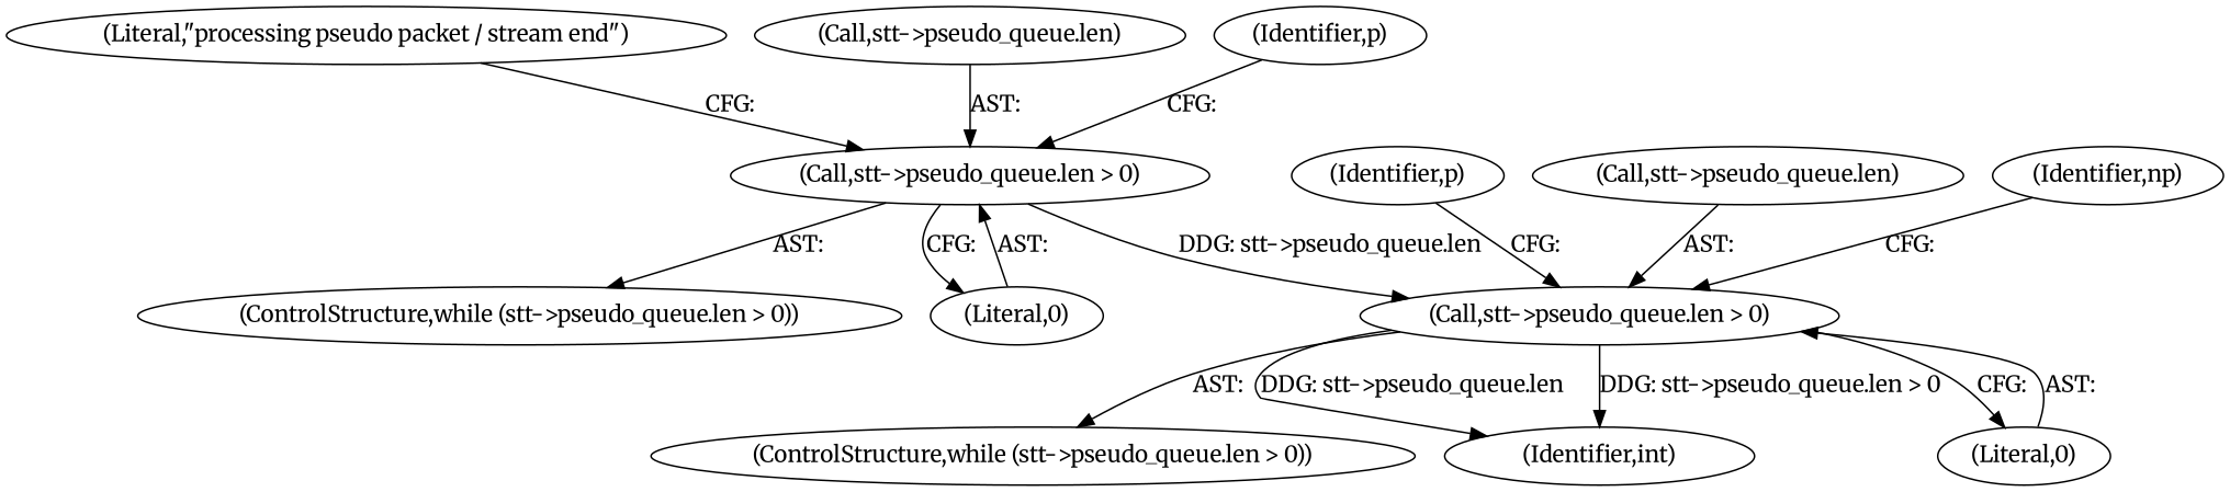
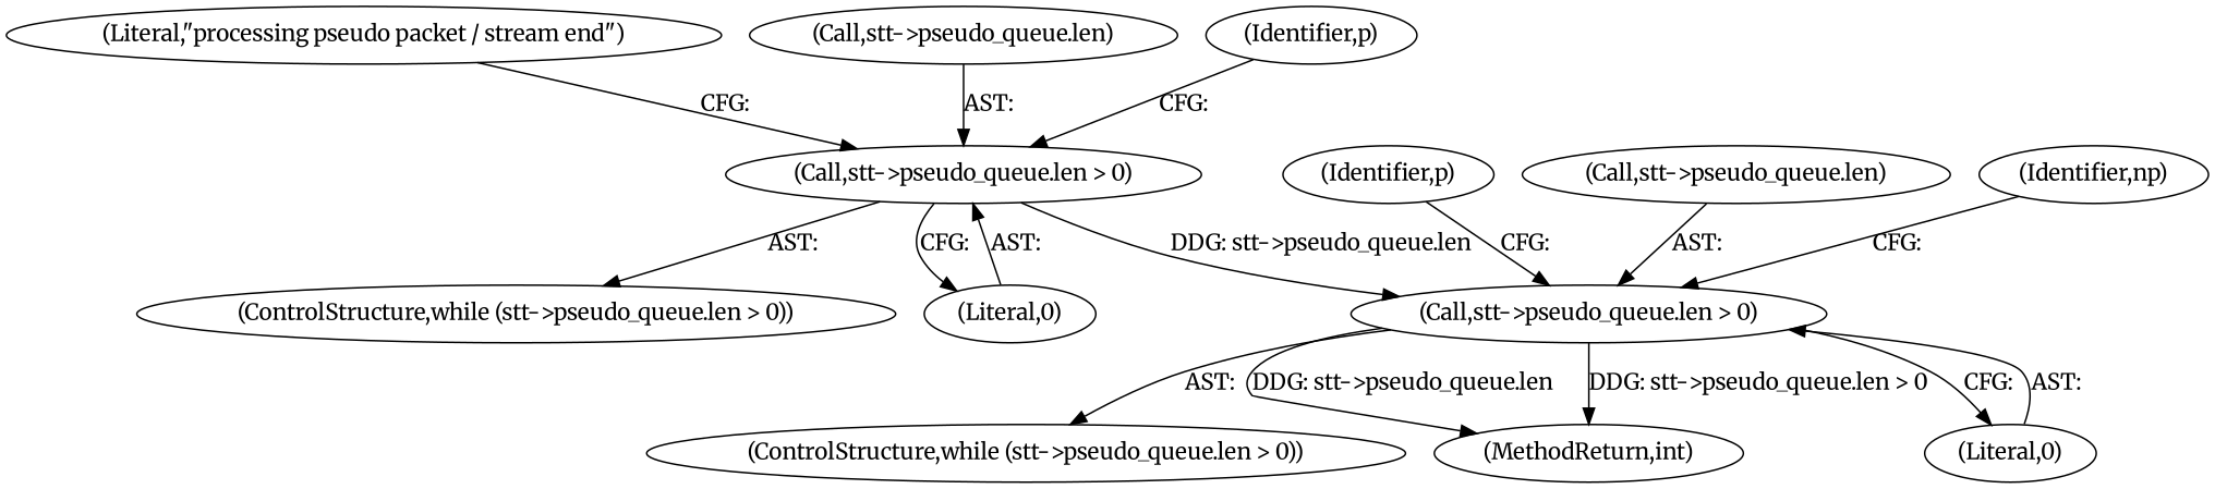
  digraph {
    fontname=Merriweather
    node [fontname=Merriweather]
    edge [fontname=Merriweather]
    n1 [label="(Call,stt->pseudo_queue.len > 0)"]
    n2 [label="(ControlStructure,while (stt->pseudo_queue.len > 0))"]
-   n3 [label="(Identifier,int)"]
+   n3 [label="(MethodReturn,int)"]
    n4 [label="(Literal,0)"]
    n5 [label="(Call,stt->pseudo_queue.len > 0)"]
    n6 [label="(ControlStructure,while (stt->pseudo_queue.len > 0))"]
    n7 [label="(Literal,0)"]
    n8 [label="(Identifier,p)"]
    n9 [label="(Call,stt->pseudo_queue.len)"]
    n10 [label="(Literal,\"processing pseudo packet / stream end\")"]
    n11 [label="(Call,stt->pseudo_queue.len)"]
    n12 [label="(Identifier,p)"]
    n13 [label="(Identifier,np)"]
    n1 -> n2 [label="AST: "]
    n1 -> n3 [label="DDG: stt->pseudo_queue.len"]
    n1 -> n3 [label="DDG: stt->pseudo_queue.len > 0"]
    n1 -> n4 [label="CFG: "]
    n4 -> n1 [label="AST: "]
    n5 -> n1 [label="DDG: stt->pseudo_queue.len"]
    n5 -> n6 [label="AST: "]
    n5 -> n7 [label="CFG: "]
    n7 -> n5 [label="AST: "]
    n8 -> n1 [label="CFG: "]
    n9 -> n1 [label="AST: "]
    n10 -> n5 [label="CFG: "]
    n11 -> n5 [label="AST: "]
    n12 -> n5 [label="CFG: "]
    n13 -> n1 [label="CFG: "]
  }
